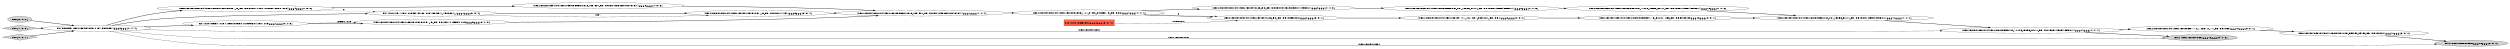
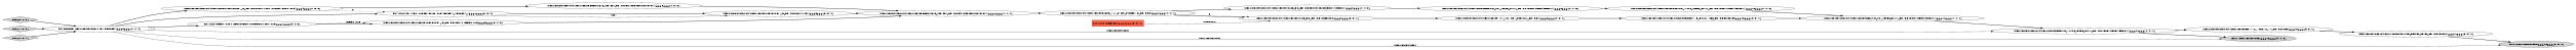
  digraph {
    fontname=Lato
    rankdir=LR
    node [fillcolor=white fontname=Lato shape=ellipse style=filled]
    edge [fontname=Lato style=bold]
    n1 [fillcolor=lightgray label="return streamsConfiguration@@@13@@@['0', '1', '0']"]
    n2 [label="streamsConfiguration.put(StreamsConfig.CACHE_MAX_BYTES_BUFFERING_CONFIG,0)@@@7@@@['1', '1', '1']"]
    n3 [label="streamsConfiguration.put(StreamsConfig.STATE_DIR_CONFIG,TestUtils.tempDirectory().getPath())@@@8@@@['1', '1', '0']"]
    n4 [label="streamsConfiguration.put(StreamsConfig.STATE_DIR_CONFIG,stateDirPath)@@@8@@@['0', '0', '1']"]
    n5 [label="streamsConfiguration.put(StreamsConfig.DEFAULT_KEY_SERDE_CLASS_CONFIG,Serdes.Integer().getClass())@@@9@@@['1', '1', '0']"]
    n6 [label="streamsConfiguration.put(StreamsConfig.NUM_STANDBY_REPLICAS_CONFIG,1)@@@9@@@['0', '0', '1']"]
    n7 [fillcolor=lightgray label="return streamsConfiguration@@@15@@@['0', '0', '1']"]
    n8 [label="streamsConfiguration.put(StreamsConfig.PROCESSING_GUARANTEE_CONFIG,eosConfig)@@@10@@@['0', '0', '1']"]
    n9 [label="streamsConfiguration.put(StreamsConfig.DEFAULT_KEY_SERDE_CLASS_CONFIG,Serdes.Integer().getClass())@@@11@@@['1', '1', '1']"]
    n10 [label="streamsConfiguration.put(StreamsConfig.DEFAULT_VALUE_SERDE_CLASS_CONFIG,Serdes.Integer().getClass())@@@12@@@['1', '1', '1']"]
    n11 [label="streamsConfiguration.put(StreamsConfig.COMMIT_INTERVAL_MS_CONFIG,1000)@@@13@@@['0', '0', '1']"]
    n12 [label="streamsConfiguration.put(ConsumerConfig.AUTO_OFFSET_RESET_CONFIG,\"earliest\")@@@14@@@['0', '0', '1']"]
    n13 [label="streamsConfiguration.put(StreamsConfig.APPLICATION_ID_CONFIG,\"addId-\" + testName.getMethodName())@@@4@@@['1', '0', '0']"]
    n14 [label="final String suffix = testName.getMethodName().replace('(','_').replace('(','_')@@@4@@@['0', '0', '1']"]
    n15 [label="streamsConfiguration.put(StreamsConfig.BOOTSTRAP_SERVERS_CONFIG,CLUSTER.bootstrapServers())@@@5@@@['1', '0', '0']"]
    n16 [label="streamsConfiguration.put(StreamsConfig.APPLICATION_ID_CONFIG,appId + suffix)@@@5@@@['0', '0', '1']"]
    n17 [label="streamsConfiguration.put(StreamsConfig.BOOTSTRAP_SERVERS_CONFIG,CLUSTER.bootstrapServers())@@@6@@@['1', '1', '1']"]
    n18 [label="streamsConfiguration.put(StreamsConfig.DEFAULT_VALUE_SERDE_CLASS_CONFIG,Serdes.Integer().getClass())@@@10@@@['1', '1', '0']"]
-   n19 [fillcolor=lightgray label="props['0', '1', '0']"]
+   n19 [fillcolor=lightgray label="props['0', '1', '0']" shape=diamond]
    n20 [label="final Properties streamsConfiguration = new Properties()@@@3@@@['1', '1', '1']"]
    n21 [label="final String safeTestName = safeUniqueTestName(getClass(),testName)@@@4@@@['0', '1', '0']"]
    n22 [label="streamsConfiguration.put(StreamsConfig.APPLICATION_ID_CONFIG,\"app-\" + safeTestName)@@@5@@@['0', '1', '0']"]
    n23 [fillcolor=lightgray label="props['1', '0', '0']" shape=diamond]
    n24 [fillcolor=lightgray label="props['0', '0', '1']" shape=diamond]
    n25 [fillcolor=tomato label="final String stateDirPath@@@2@@@['0', '0', '1']" shape=box]
    n2 -> n3
    n2 -> n4 [label=0 style=dashed]
    n2 -> n4
    n3 -> n5
    n4 -> n6
    n5 -> n18
    n6 -> n8
    n8 -> n9
    n9 -> n10
    n10 -> n1
    n10 -> n11
    n11 -> n12
    n12 -> n7
    n13 -> n14 [label=0 style=dashed]
    n13 -> n15
    n14 -> n16 [label=suffix style=solid]
    n14 -> n16
    n15 -> n17
    n16 -> n17
    n17 -> n2
    n18 -> n9
    n19 -> n20
    n20 -> n1 [label=streamsConfiguration style=solid]
    n20 -> n7 [label=streamsConfiguration style=solid]
    n20 -> n10 [label=streamsConfiguration style=solid]
    n20 -> n13
    n20 -> n14
    n20 -> n21
    n21 -> n22 [label=safeTestName style=solid]
    n21 -> n22
    n22 -> n17
    n23 -> n20
    n24 -> n20
    n25 -> n4 [label=stateDirPath style=solid]
  }
